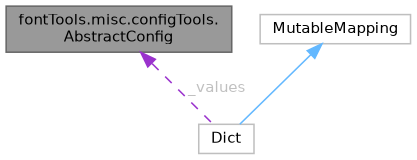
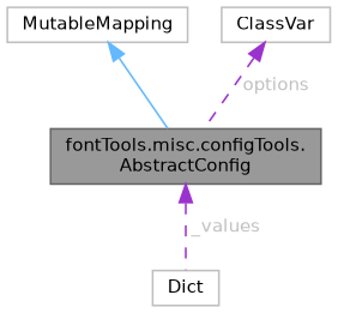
  digraph {
    node [color=grey75 fillcolor=white fontname=Helvetica fontsize=10 shape=box style=filled]
    edge [color=darkorchid3 dir=back fontcolor=grey fontname=Helvetica fontsize=10 labelfontname=Helvetica labelfontsize=10 style=dashed]
    n1 [color=gray40 fillcolor=grey60 fontcolor=black height=0.2 label="fontTools.misc.configTools.\lAbstractConfig" width=0.4]
    n2 [height=0.2 label=Dict width=0.4]
    n3 [height=0.2 label=MutableMapping width=0.4]
+   n4 [height=0.2 label=ClassVar width=0.4]
    n1 -> n2 [label=" _values"]
-   n3 -> n2 [color=steelblue1 style=solid fontcolor=""]
+   n3 -> n1 [color=steelblue1 style=solid fontcolor=""]
+   n4 -> n1 [label=" options"]
  }
